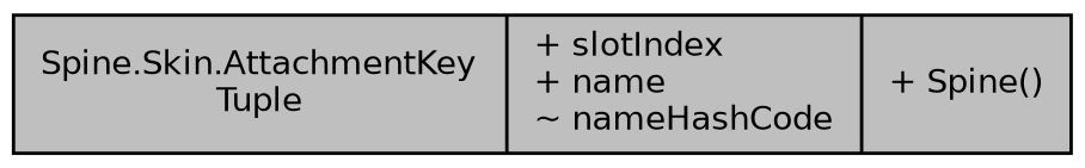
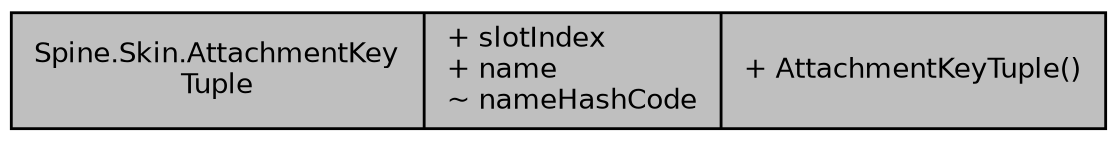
  digraph {
    rankdir=LR
-   n1 [color=black fillcolor=grey75 fontcolor=black fontname=Helvetica fontsize=10 height=0.2 label="{Spine.Skin.AttachmentKey\lTuple\n|+ slotIndex\l+ name\l~ nameHashCode\l|+ Spine()\l}" shape=record style=filled width=0.4]
+   n1 [color=black fillcolor=grey75 fontcolor=black fontname=Helvetica fontsize=10 height=0.2 label="{Spine.Skin.AttachmentKey\lTuple\n|+ slotIndex\l+ name\l~ nameHashCode\l|+ AttachmentKeyTuple()\l}" shape=record style=filled width=0.4]
  }
